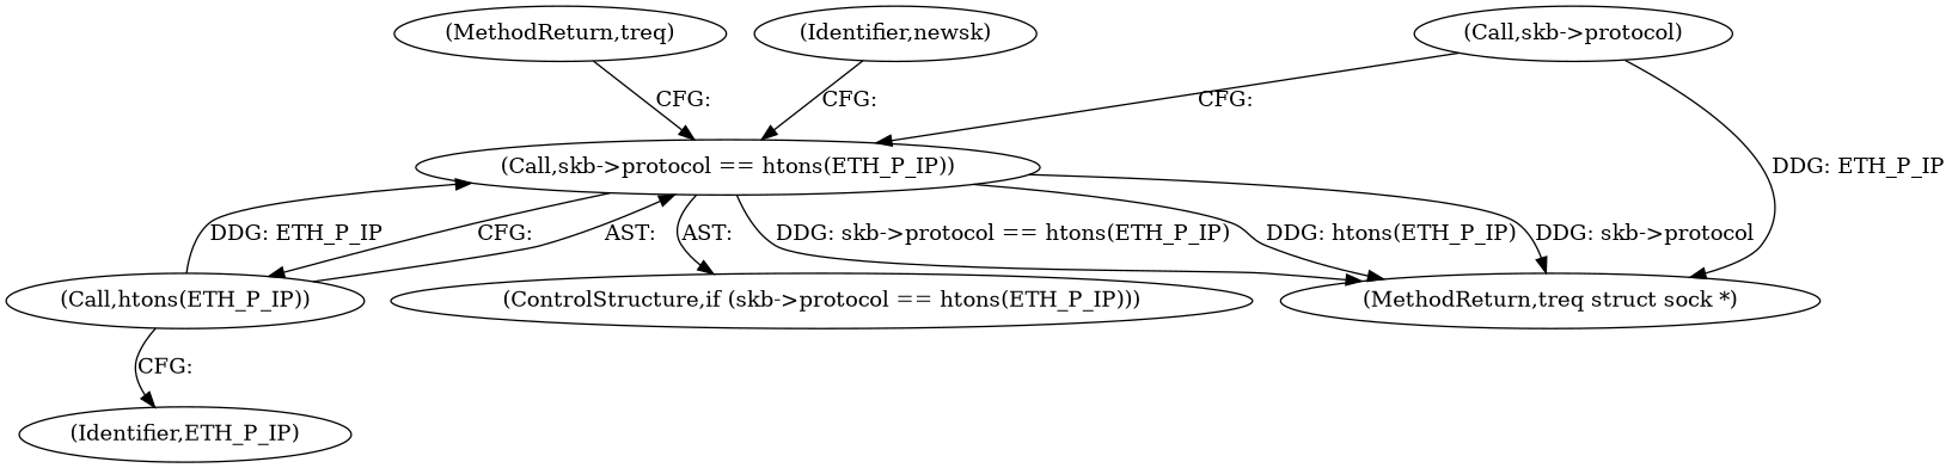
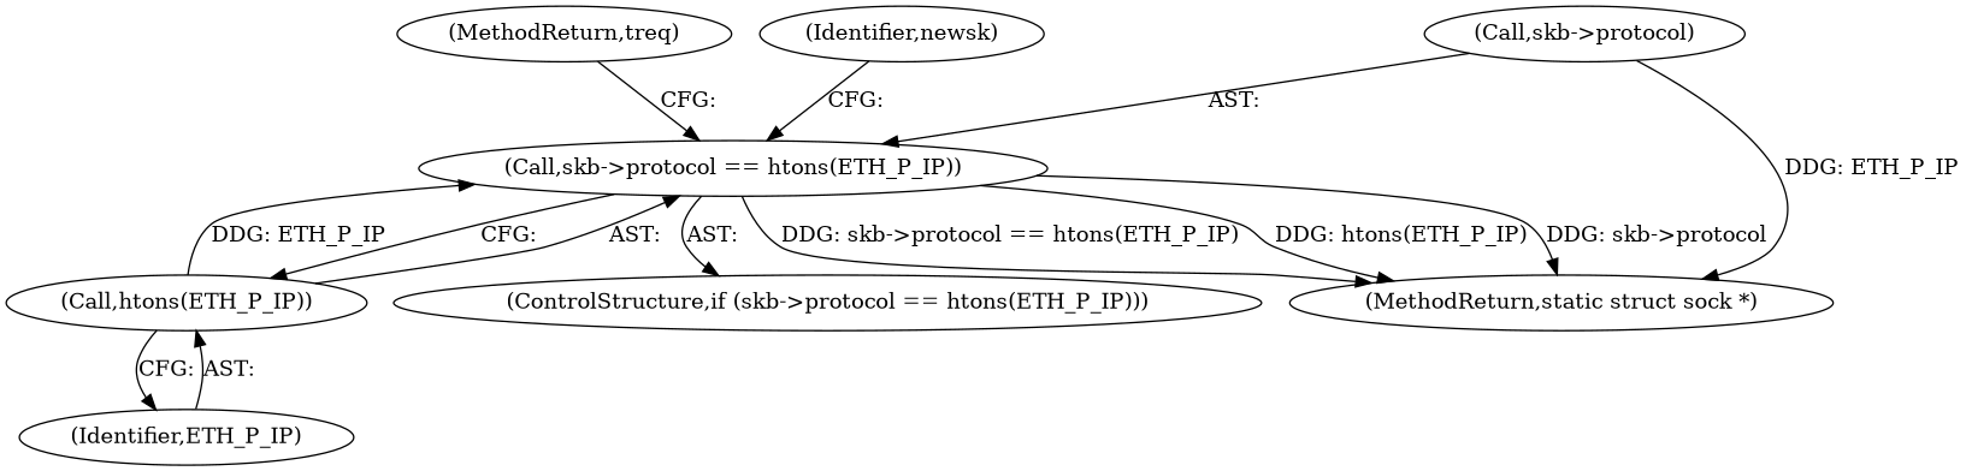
  digraph {
    n1 [label="(Call,skb->protocol == htons(ETH_P_IP))"]
    n2 [label="(Call,htons(ETH_P_IP))"]
    n3 [label="(ControlStructure,if (skb->protocol == htons(ETH_P_IP)))"]
-   n4 [label="(MethodReturn,treq struct sock *)"]
+   n4 [label="(MethodReturn,static struct sock *)"]
    n5 [label="(Identifier,ETH_P_IP)"]
    n6 [label="(Call,skb->protocol)"]
    n7 [label="(MethodReturn,treq)"]
    n8 [label="(Identifier,newsk)"]
    n1 -> n2 [label="CFG: "]
    n1 -> n3 [label="AST: "]
    n1 -> n4 [label="DDG: skb->protocol == htons(ETH_P_IP)"]
    n1 -> n4 [label="DDG: htons(ETH_P_IP)"]
    n1 -> n4 [label="DDG: skb->protocol"]
    n2 -> n1 [label="AST: "]
    n2 -> n1 [label="DDG: ETH_P_IP"]
    n2 -> n5 [label="CFG: "]
-   n6 -> n1 [label="CFG: "]
+   n5 -> n2 [label="AST: "]
+   n6 -> n1 [label="AST: "]
    n6 -> n4 [label="DDG: ETH_P_IP"]
    n7 -> n1 [label="CFG: "]
    n8 -> n1 [label="CFG: "]
  }
